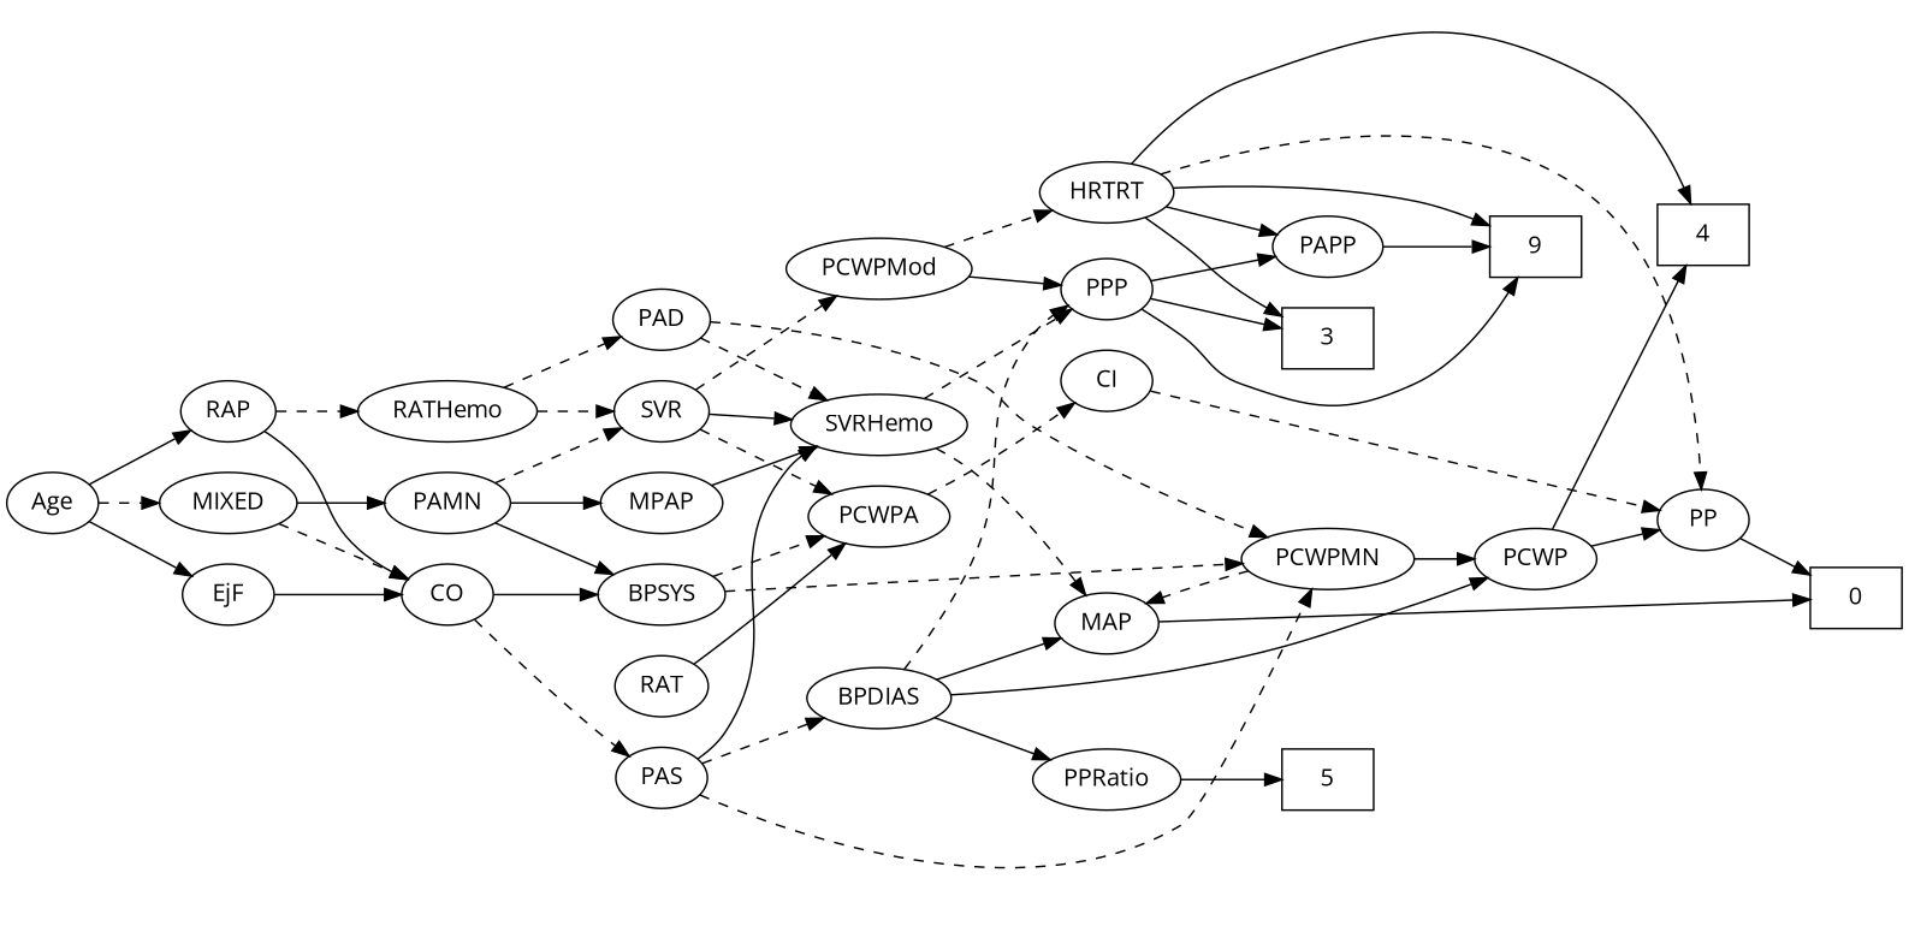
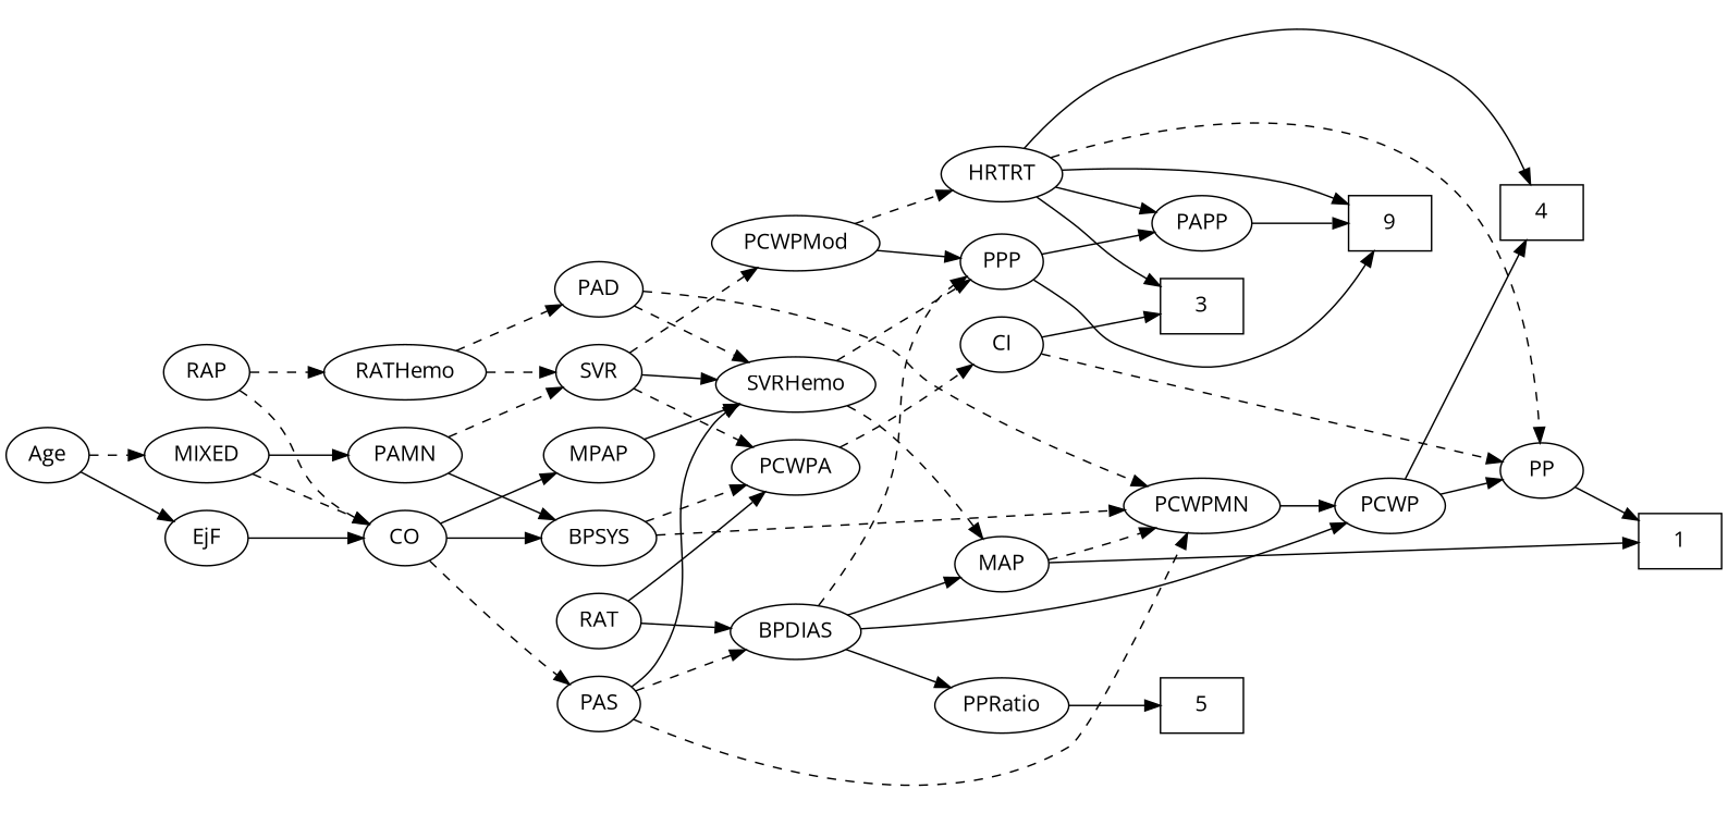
  strict digraph {
    fontname="Open Sans"
    rankdir=LR
    node [fontname="Open Sans"]
    edge [fontname="Open Sans" style=solid]
-   1 [height=0.5 shape=box width=0.75 label=0]
+   1 [height=0.5 shape=box width=0.75]
    n2 [height=0.5 label=9 shape=box width=0.75]
    3 [height=0.5 shape=box width=0.75]
    4 [height=0.5 shape=box width=0.75]
    5 [height=0.5 shape=box width=0.75]
    Age [height=0.5 width=0.75]
    EjF [height=0.5 width=0.75]
    RAP [height=0.5 width=0.77632]
    MIXED [height=0.5 width=1.1193]
    CO [height=0.5 width=0.75]
    RATHemo [height=0.5 width=1.3721]
    PAMN [height=0.5 width=1.011]
    BPSYS [height=0.5 width=1.0471]
    PAS [height=0.5 width=0.75]
    PAD [height=0.5 width=0.79437]
    SVR [height=0.5 width=0.77632]
    MPAP [height=0.5 width=0.97491]
    PCWPA [height=0.5 width=1.1555]
    PCWPMN [height=0.5 width=1.3902]
    SVRHemo [height=0.5 width=1.3902]
    BPDIAS [height=0.5 width=1.1735]
    RAT [height=0.5 width=0.75827]
    PCWPMod [height=0.5 width=1.4443]
    PPP [height=0.5 width=0.75]
    MAP [height=0.5 width=0.84854]
    PAPP [height=0.5 width=0.88464]
    CI [height=0.5 width=0.75]
    PCWP [height=0.5 width=0.97491]
    PPRatio [height=0.5 width=1.1013]
    PP [height=0.5 width=0.75]
    HRTRT [height=0.5 width=1.1013]
    Age -> EjF
-   Age -> RAP
    Age -> MIXED [style=dashed]
    EjF -> CO
-   RAP -> CO
+   RAP -> CO [style=dashed]
    RAP -> RATHemo [style=dashed]
    MIXED -> CO [style=dashed]
    MIXED -> PAMN
    CO -> BPSYS
    CO -> PAS [style=dashed]
    RATHemo -> PAD [style=dashed]
    RATHemo -> SVR [style=dashed]
    PAMN -> BPSYS
    PAMN -> SVR [style=dashed]
-   PAMN -> MPAP
+   CO -> MPAP
    BPSYS -> PCWPA [style=dashed]
    BPSYS -> PCWPMN [style=dashed]
    PAS -> PCWPMN [style=dashed]
    PAS -> SVRHemo
    PAS -> BPDIAS [style=dashed]
    PAD -> PCWPMN [style=dashed]
    PAD -> SVRHemo [style=dashed]
    SVR -> PCWPA [style=dashed]
    SVR -> SVRHemo
    SVR -> PCWPMod [style=dashed]
    MPAP -> SVRHemo
    PCWPA -> CI [style=dashed]
-   PCWPMN -> MAP [style=dashed]
+   MAP -> PCWPMN [style=dashed]
    PCWPMN -> PCWP
    SVRHemo -> PPP [style=dashed]
    SVRHemo -> MAP [style=dashed]
    BPDIAS -> PPP [style=dashed]
    BPDIAS -> MAP
    BPDIAS -> PCWP
    BPDIAS -> PPRatio
    RAT -> PCWPA
+   RAT -> BPDIAS
    PCWPMod -> PPP
    PCWPMod -> HRTRT [style=dashed]
    PPP -> n2
    PPP -> PAPP
    MAP -> 1
    PAPP -> n2
-   PPP -> 3
+   CI -> 3
    CI -> PP [style=dashed]
    PCWP -> 4
    PCWP -> PP
    PPRatio -> 5
    PP -> 1
    HRTRT -> n2
    HRTRT -> 3
    HRTRT -> 4
    HRTRT -> PAPP
    HRTRT -> PP [style=dashed]
  }
